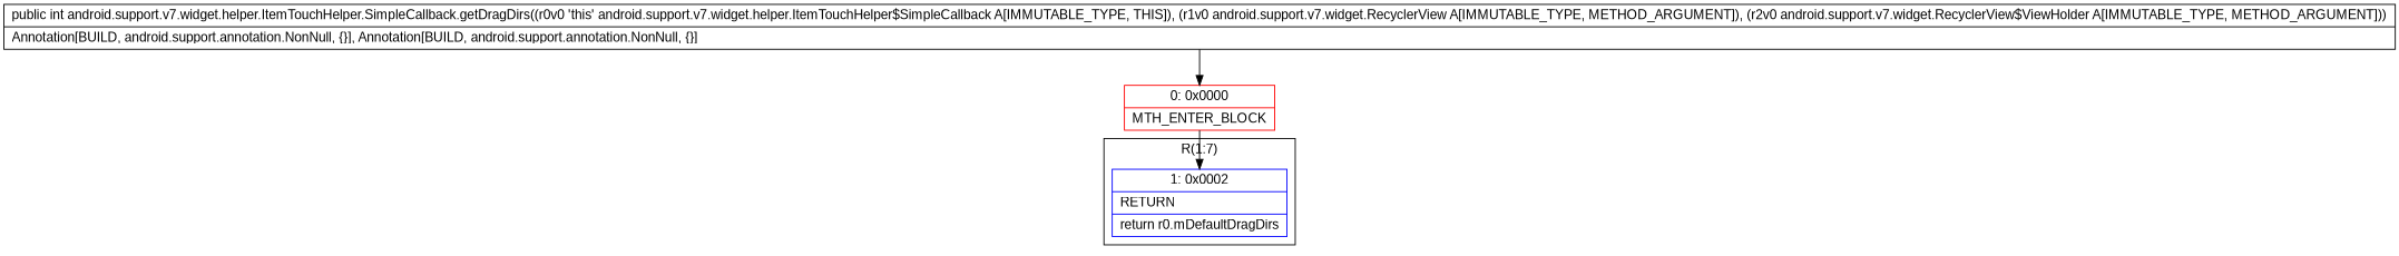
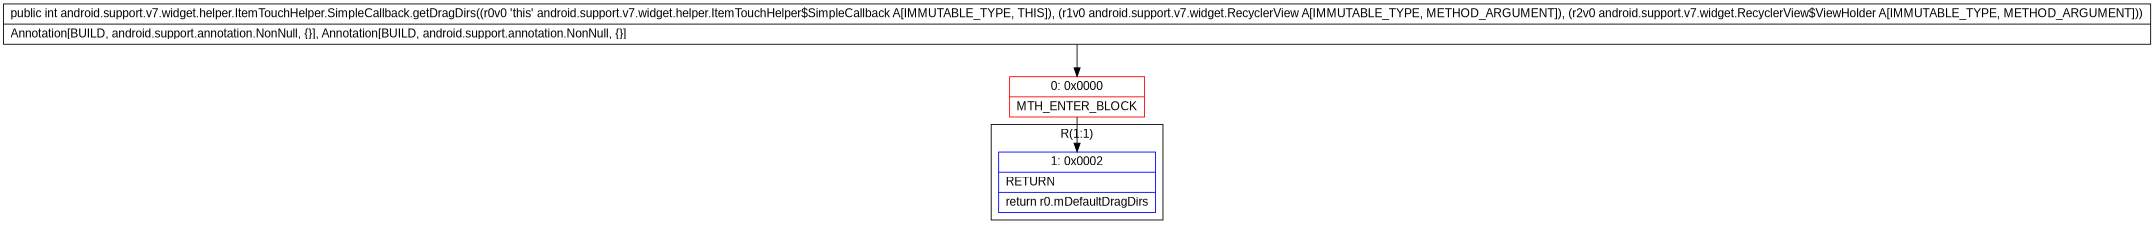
  digraph {
    fontname="Liberation Sans"
    node [shape=record fontname="Liberation Sans"]
    edge [fontname="Liberation Sans"]
    n1 [color=blue label="{1\:\ 0x0002|RETURN\l|return r0.mDefaultDragDirs\l}"]
    n2 [color=red label="{0\:\ 0x0000|MTH_ENTER_BLOCK\l}"]
    n3 [label="{public int android.support.v7.widget.helper.ItemTouchHelper.SimpleCallback.getDragDirs((r0v0 'this' android.support.v7.widget.helper.ItemTouchHelper$SimpleCallback A[IMMUTABLE_TYPE, THIS]), (r1v0 android.support.v7.widget.RecyclerView A[IMMUTABLE_TYPE, METHOD_ARGUMENT]), (r2v0 android.support.v7.widget.RecyclerView$ViewHolder A[IMMUTABLE_TYPE, METHOD_ARGUMENT]))  | Annotation[BUILD, android.support.annotation.NonNull, \{\}], Annotation[BUILD, android.support.annotation.NonNull, \{\}]\l}"]
    subgraph cluster_1 {
-     label="R(1:7)"
+     label="R(1:1)"
      n1
    }
    n2 -> n1
    n3 -> n2
  }
